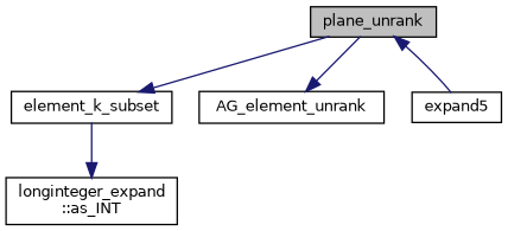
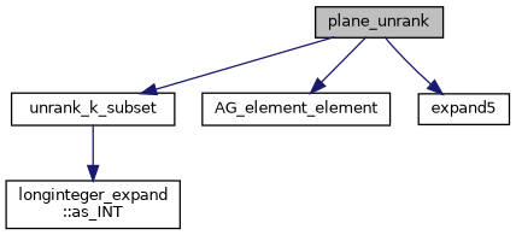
  digraph {
    rankdir=TB
    node [color=black fillcolor=white fontname=Helvetica fontsize=10 shape=record style=filled]
    edge [color=midnightblue fontname=Helvetica fontsize=10 labelfontname=Helvetica labelfontsize=10 style=solid]
    n1 [fillcolor=grey75 fontcolor=black height=0.2 label=plane_unrank width=0.4]
-   n2 [height=0.2 label=element_k_subset width=0.4]
-   n3 [height=0.2 label=AG_element_unrank width=0.4]
+   n2 [height=0.2 label=unrank_k_subset width=0.4]
+   n3 [height=0.2 label=AG_element_element width=0.4]
    n4 [height=0.2 label=expand5 width=0.4]
    n5 [height=0.2 label="longinteger_expand\l::as_INT" width=0.4]
    n1 -> n2
    n1 -> n3
-   n4 -> n1
+   n1 -> n4
    n2 -> n5
  }
